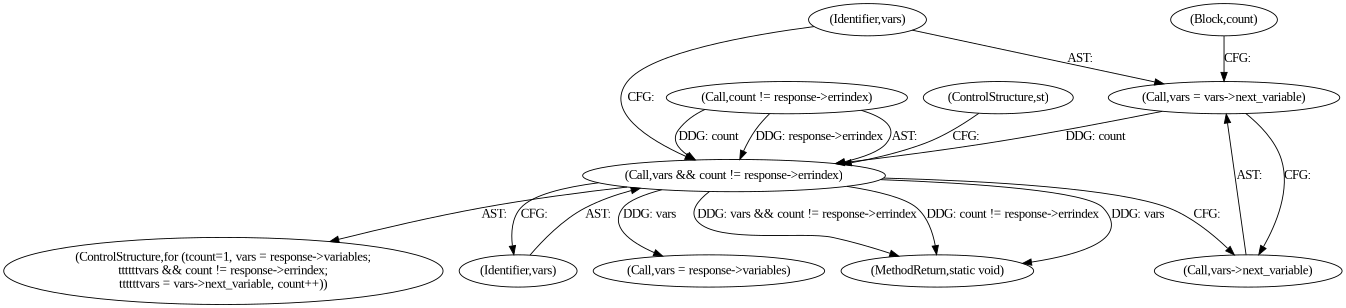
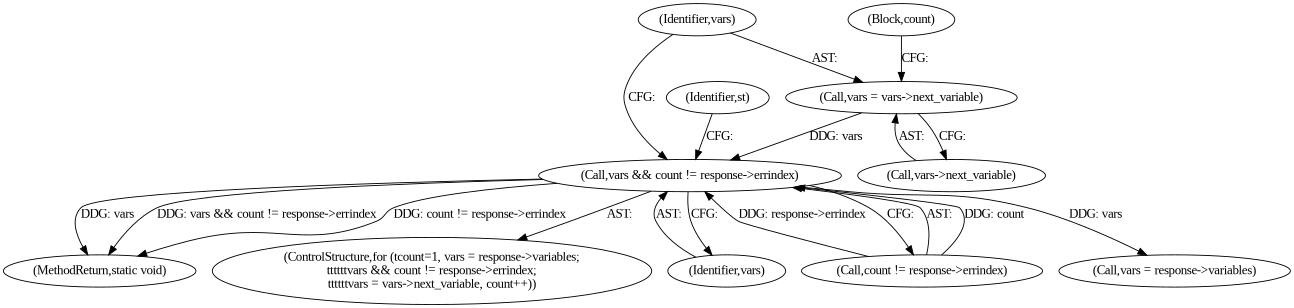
  digraph {
    fontname="Liberation Serif"
    node [fontname="Liberation Serif"]
    edge [fontname="Liberation Serif"]
    n1 [label="(Call,vars = vars->next_variable)"]
    n2 [label="(Call,vars && count != response->errindex)"]
    n3 [label="(Call,vars->next_variable)"]
    n4 [label="(MethodReturn,static void)"]
    n5 [label="(ControlStructure,for (\tcount=1, vars = response->variables;\n\t\t\t\t\t\tvars && count != response->errindex;\n\t\t\t\t\t\tvars = vars->next_variable, count++))"]
    n6 [label="(Identifier,vars)"]
    n7 [label="(Call,count != response->errindex)"]
    n8 [label="(Call,vars = response->variables)"]
    n9 [label="(Block,count)"]
    n10 [label="(Identifier,vars)"]
-   n11 [label="(ControlStructure,st)"]
-   n1 -> n2 [label="DDG: count"]
+   n11 [label="(Identifier,st)"]
+   n1 -> n2 [label="DDG: vars"]
    n1 -> n3 [label="CFG: "]
    n2 -> n4 [label="DDG: vars && count != response->errindex"]
    n2 -> n4 [label="DDG: count != response->errindex"]
    n2 -> n4 [label="DDG: vars"]
    n2 -> n5 [label="AST: "]
    n2 -> n6 [label="CFG: "]
-   n2 -> n3 [label="CFG: "]
+   n2 -> n7 [label="CFG: "]
    n2 -> n8 [label="DDG: vars"]
    n3 -> n1 [label="AST: "]
    n6 -> n2 [label="AST: "]
    n7 -> n2 [label="AST: "]
    n7 -> n2 [label="DDG: count"]
    n7 -> n2 [label="DDG: response->errindex"]
    n9 -> n1 [label="CFG: "]
    n10 -> n1 [label="AST: "]
    n10 -> n2 [label="CFG: "]
    n11 -> n2 [label="CFG: "]
  }
